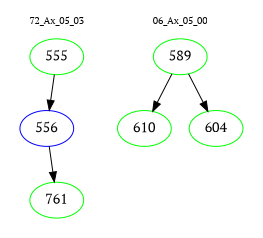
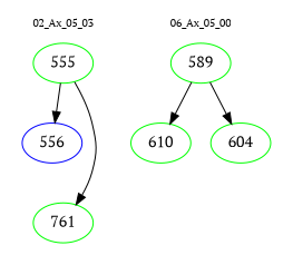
  digraph {
    fontname="PT Serif"
    node [color=green fontname="PT Serif"]
    edge [color=black fontname="PT Serif"]
    n1 [label=555]
    n2 [color=blue label=556]
    n3 [label=761]
    n4 [label=589]
    n5 [label=610]
    n6 [label=604]
    subgraph cluster_1 {
      color=white
      fontsize=10
-     label="72_Ax_05_03"
+     label="02_Ax_05_03"
      n1
      n2
      n3
    }
    subgraph cluster_2 {
      color=white
      fontsize=10
      label="06_Ax_05_00"
      n4
      n5
      n6
    }
    n1 -> n2
-   n2 -> n3
+   n1 -> n3
    n4 -> n5
    n4 -> n6
  }
